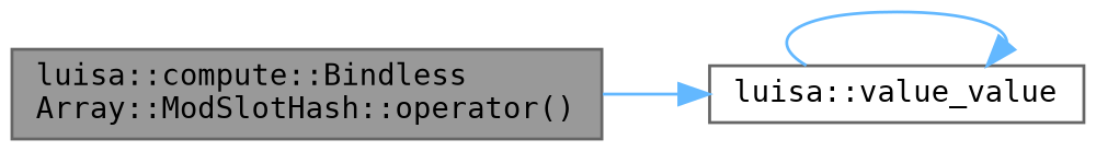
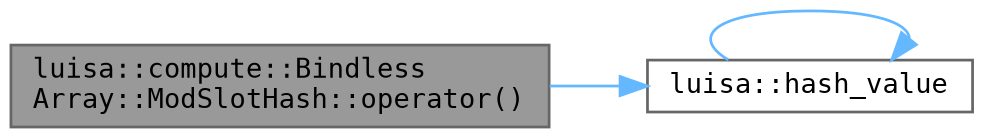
  digraph {
    rankdir=LR
    fontname="DejaVu Sans Mono"
    node [fontname="DejaVu Sans Mono" fontsize=10 shape=box style=filled]
    edge [color=steelblue1 fontname="DejaVu Sans Mono" fontsize=10 labelfontname=Helvetica labelfontsize=10 style=solid]
    n1 [color=gray40 fillcolor=grey60 fontcolor=black height=0.2 label="luisa::compute::Bindless\lArray::ModSlotHash::operator()" width=0.4]
-   n2 [color=grey40 fillcolor=white height=0.2 label="luisa::value_value" width=0.4]
+   n2 [color=grey40 fillcolor=white height=0.2 label="luisa::hash_value" width=0.4]
    n1 -> n2
    n2 -> n2
  }
